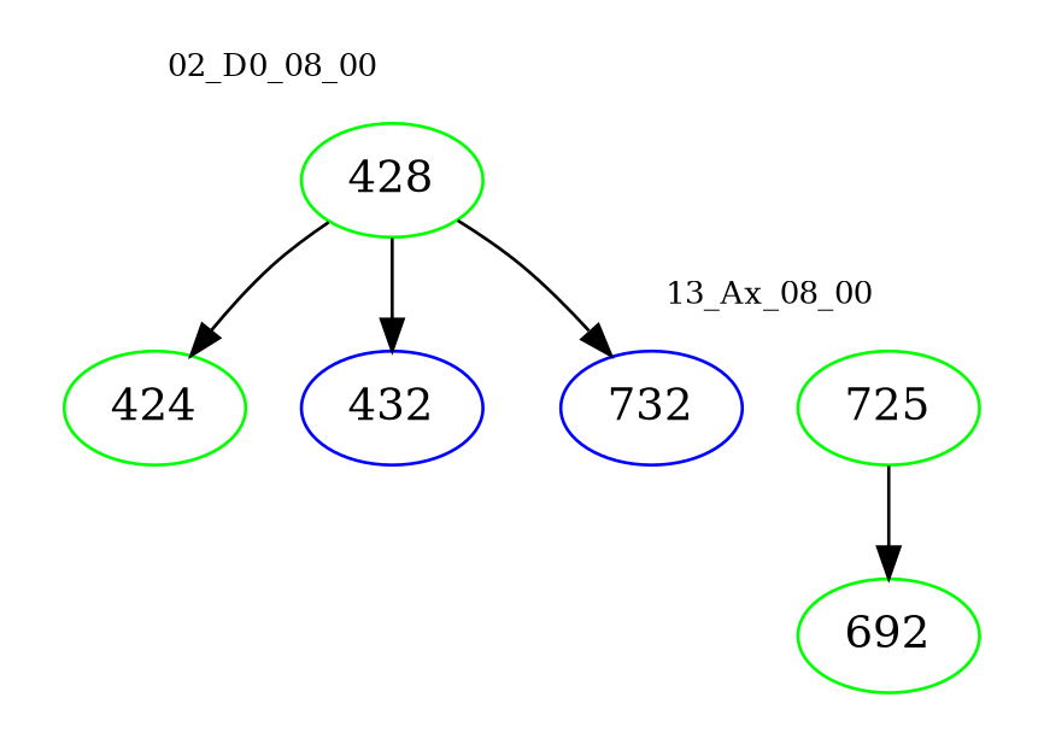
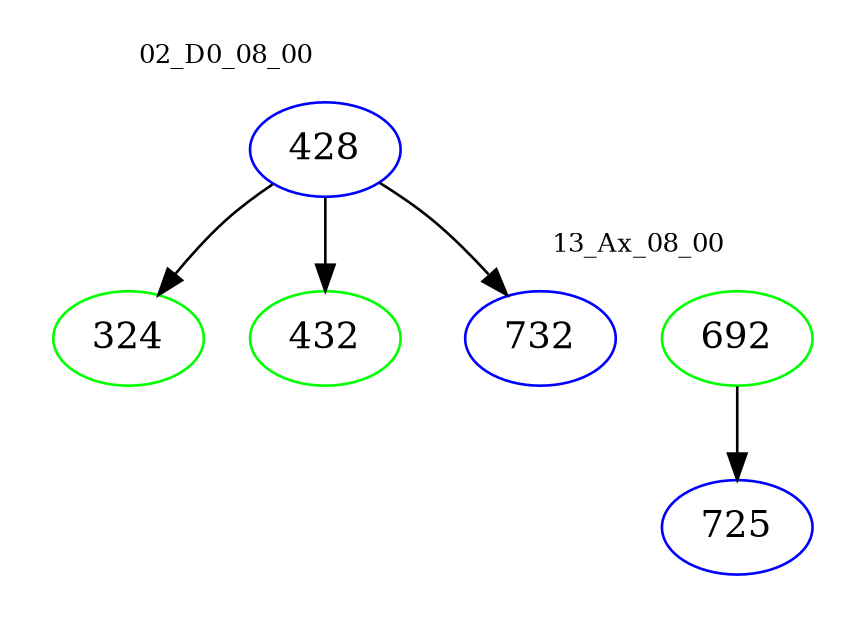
  digraph {
    node [color=blue]
    edge [color=black]
-   n1 [color=green label=725]
+   n1 [label=725]
    n2 [color=green label=692]
    n3 [label=732]
-   n4 [color=green label=428]
-   n5 [color=green label=424]
-   n6 [label=432]
+   n4 [label=428]
+   n5 [color=green label=324]
+   n6 [color=green label=432]
    subgraph cluster_1 {
      color=white
      fontsize=10
      label="13_Ax_08_00"
      n1
      n2
      n3
    }
    subgraph cluster_2 {
      color=white
      fontsize=10
      label="02_D0_08_00"
      n4
      n5
      n6
    }
-   n1 -> n2
+   n2 -> n1
    n4 -> n3
    n4 -> n5
    n4 -> n6
  }
